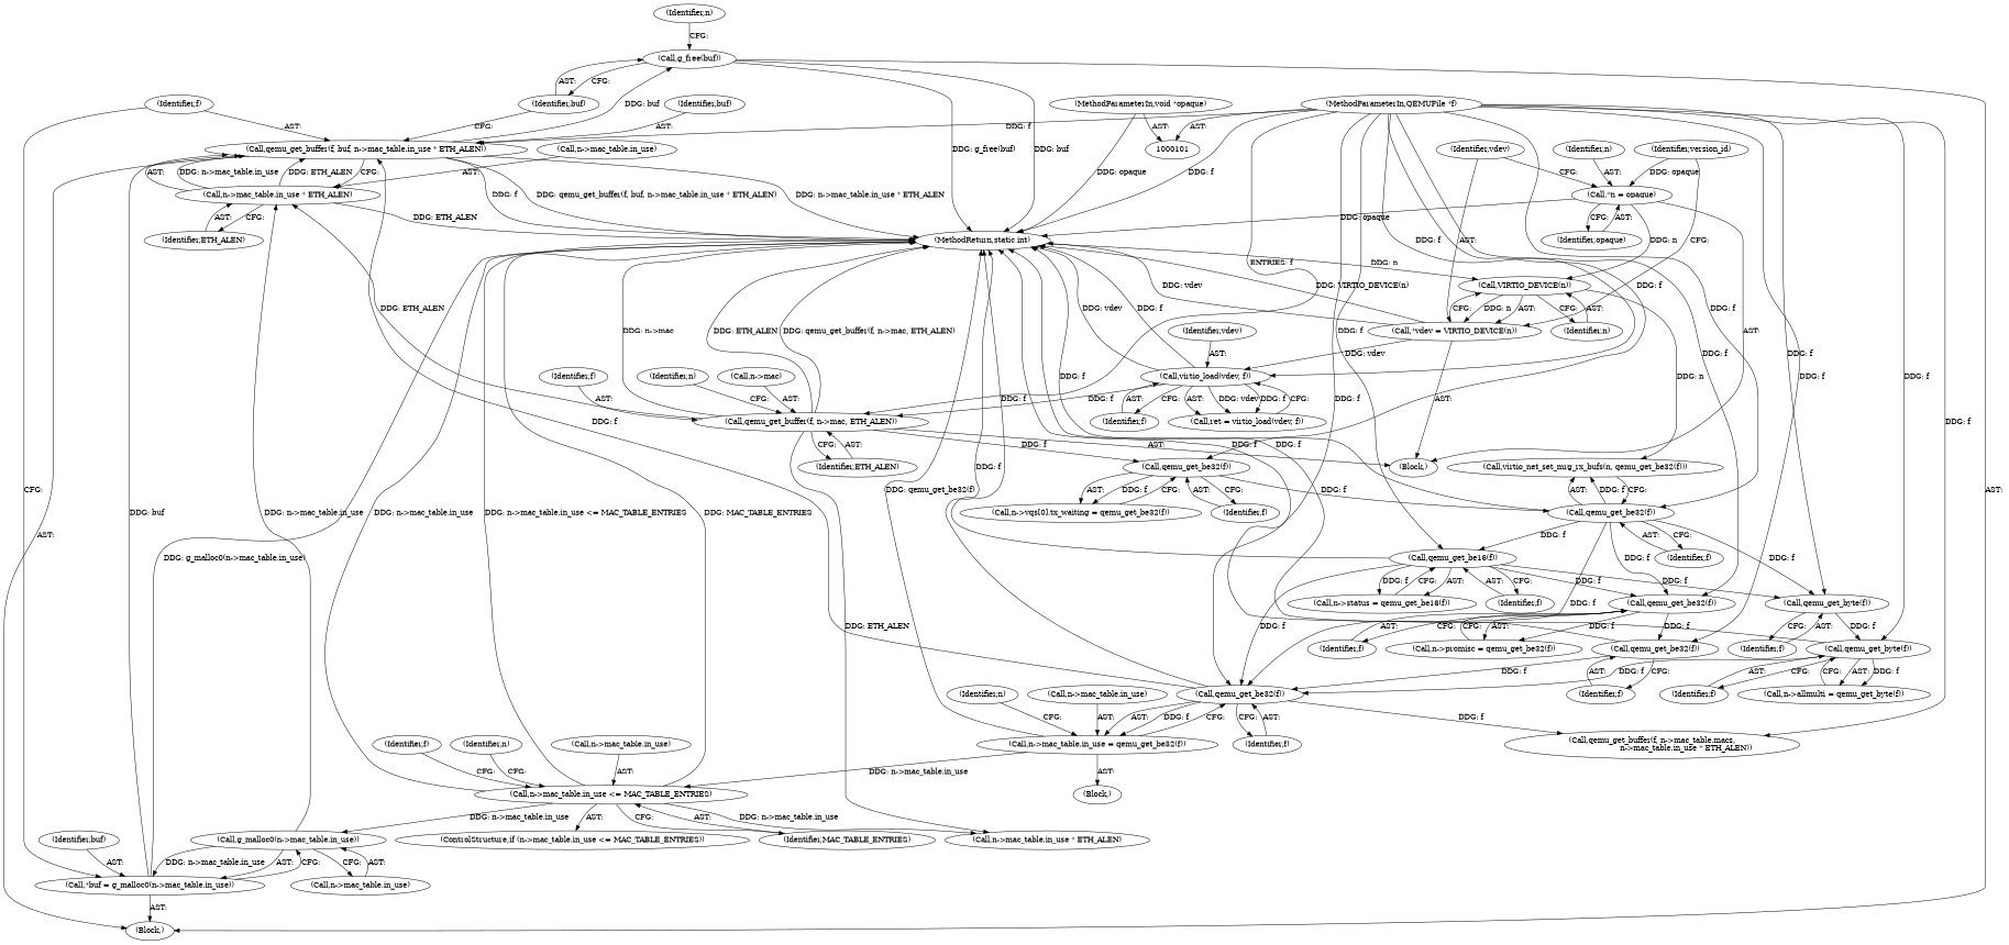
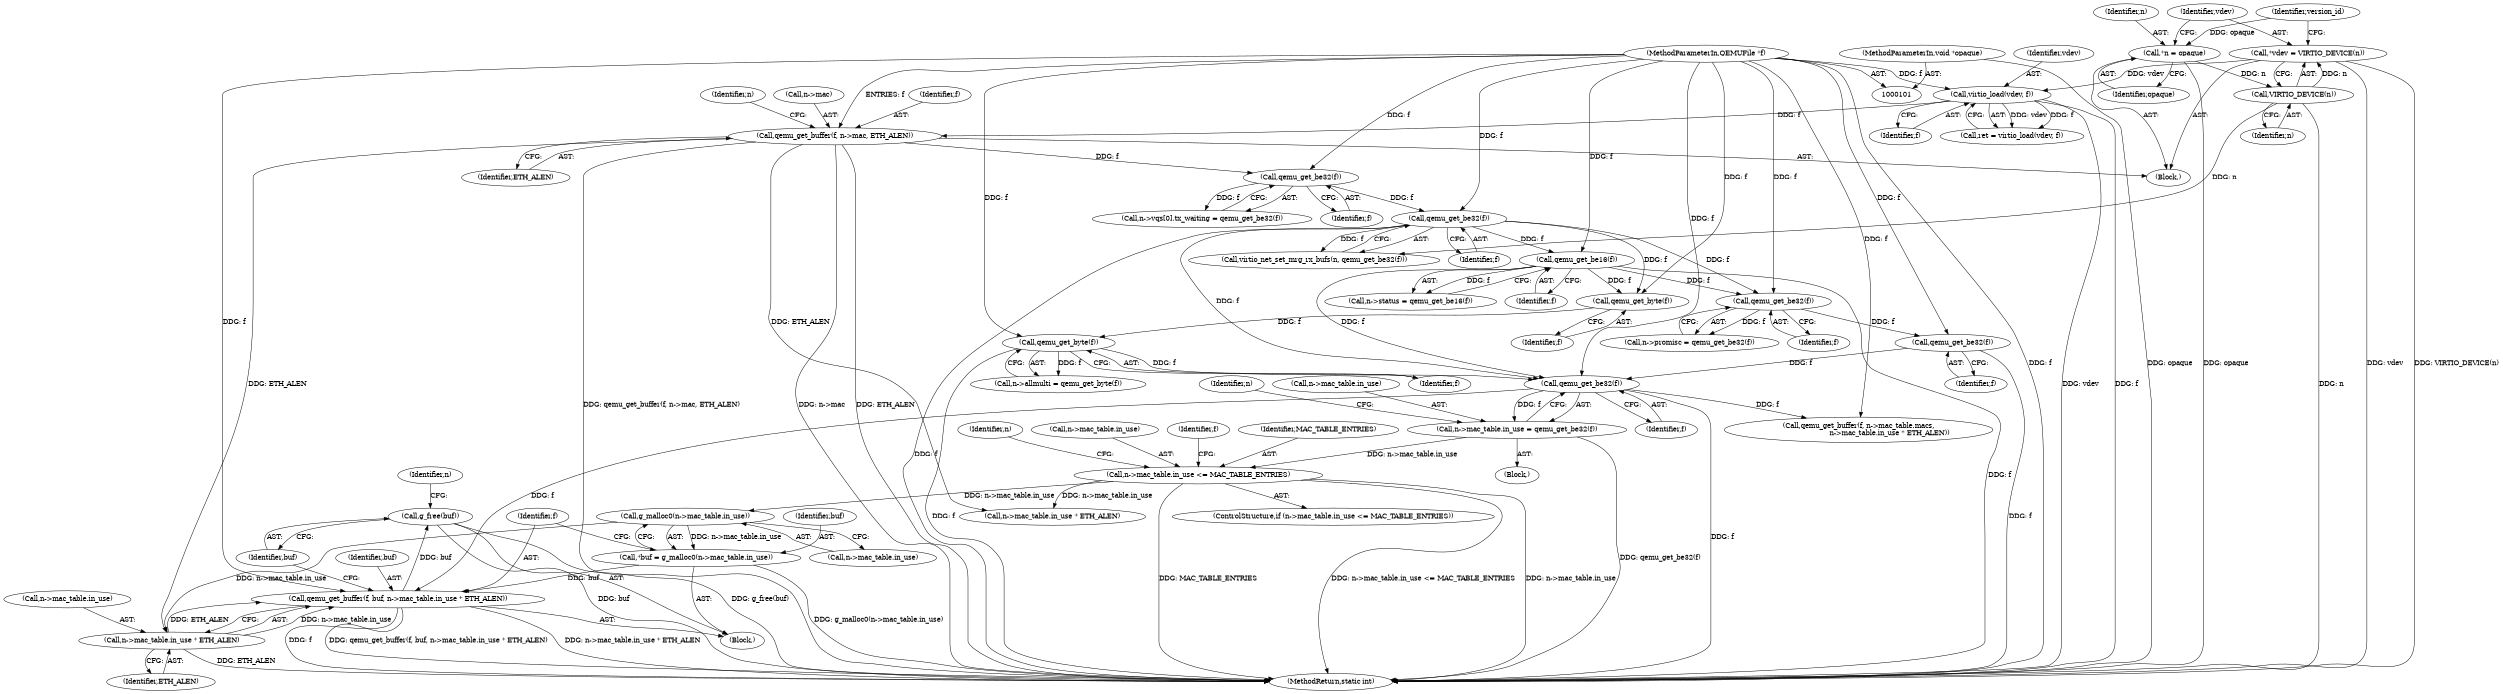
  digraph {
    n1 [label="(Call,g_free(buf))"]
    n2 [label="(Identifier,buf)"]
    n3 [label="(MethodReturn,static int)"]
    n4 [label="(Block,)"]
    n5 [label="(Call,qemu_get_buffer(f, buf, n->mac_table.in_use * ETH_ALEN))"]
    n6 [label="(Call,n->mac_table.in_use * ETH_ALEN)"]
    n7 [label="(Identifier,ETH_ALEN)"]
    n8 [label="(Call,qemu_get_be32(f))"]
    n9 [label="(Call,n->mac_table.in_use = qemu_get_be32(f))"]
    n10 [label="(Call,qemu_get_buffer(f, n->mac_table.macs,\n                             n->mac_table.in_use * ETH_ALEN))"]
    n11 [label="(Identifier,f)"]
    n12 [label="(Call,n->mac_table.in_use <= MAC_TABLE_ENTRIES)"]
    n13 [label="(Block,)"]
    n14 [label="(Call,qemu_get_be16(f))"]
    n15 [label="(Call,qemu_get_be32(f))"]
    n16 [label="(Call,qemu_get_byte(f))"]
    n17 [label="(Call,n->status = qemu_get_be16(f))"]
    n18 [label="(Identifier,f)"]
    n19 [label="(Call,qemu_get_be32(f))"]
    n20 [label="(Call,n->promisc = qemu_get_be32(f))"]
    n21 [label="(Identifier,f)"]
    n22 [label="(Call,qemu_get_byte(f))"]
    n23 [label="(Identifier,f)"]
    n24 [label="(Call,qemu_get_be32(f))"]
    n25 [label="(Identifier,f)"]
    n26 [label="(Call,virtio_net_set_mrg_rx_bufs(n, qemu_get_be32(f)))"]
    n27 [label="(Call,qemu_get_be32(f))"]
    n28 [label="(Call,n->vqs[0].tx_waiting = qemu_get_be32(f))"]
    n29 [label="(Identifier,f)"]
    n30 [label="(Call,qemu_get_buffer(f, n->mac, ETH_ALEN))"]
    n31 [label="(Block,)"]
    n32 [label="(Identifier,ETH_ALEN)"]
    n33 [label="(Call,n->mac_table.in_use * ETH_ALEN)"]
    n34 [label="(Call,virtio_load(vdev, f))"]
    n35 [label="(Identifier,f)"]
    n36 [label="(Call,ret = virtio_load(vdev, f))"]
    n37 [label="(Call,*vdev = VIRTIO_DEVICE(n))"]
    n38 [label="(Call,VIRTIO_DEVICE(n))"]
    n39 [label="(Identifier,n)"]
    n40 [label="(Call,*n = opaque)"]
    n41 [label="(Identifier,opaque)"]
    n42 [label="(MethodParameterIn,void *opaque)"]
    1000101
    n44 [label="(MethodParameterIn,QEMUFile *f)"]
    n45 [label="(Identifier,f)"]
    n46 [label="(Call,n->allmulti = qemu_get_byte(f))"]
    n47 [label="(Identifier,f)"]
    n48 [label="(Call,*buf = g_malloc0(n->mac_table.in_use))"]
    n49 [label="(Call,g_malloc0(n->mac_table.in_use))"]
    n50 [label="(Call,n->mac_table.in_use)"]
    n51 [label="(ControlStructure,if (n->mac_table.in_use <= MAC_TABLE_ENTRIES))"]
    n52 [label="(Identifier,MAC_TABLE_ENTRIES)"]
    n53 [label="(Identifier,n)"]
    n54 [label="(Identifier,f)"]
    n55 [label="(Identifier,n)"]
    n56 [label="(Call,n->mac_table.in_use)"]
    n57 [label="(Identifier,version_id)"]
    n58 [label="(Identifier,n)"]
    n59 [label="(Call,n->mac_table.in_use)"]
    n60 [label="(Call,n->mac_table.in_use)"]
    n61 [label="(Identifier,f)"]
    n62 [label="(Identifier,buf)"]
    n63 [label="(Identifier,n)"]
    n64 [label="(Identifier,n)"]
    n65 [label="(Identifier,vdev)"]
    n66 [label="(Identifier,vdev)"]
    n67 [label="(Identifier,buf)"]
    n68 [label="(Call,n->mac)"]
    n69 [label="(Identifier,f)"]
    n1 -> n2 [label="CFG: "]
    n1 -> n3 [label="DDG: buf"]
    n1 -> n3 [label="DDG: g_free(buf)"]
    n1 -> n4 [label="AST: "]
    n2 -> n1 [label="AST: "]
    n2 -> n5 [label="CFG: "]
    n5 -> n1 [label="DDG: buf"]
    n5 -> n3 [label="DDG: f"]
    n5 -> n3 [label="DDG: qemu_get_buffer(f, buf, n->mac_table.in_use * ETH_ALEN)"]
    n5 -> n3 [label="DDG: n->mac_table.in_use * ETH_ALEN"]
    n5 -> n4 [label="AST: "]
    n5 -> n6 [label="CFG: "]
    n6 -> n3 [label="DDG: ETH_ALEN"]
    n6 -> n5 [label="AST: "]
    n6 -> n5 [label="DDG: n->mac_table.in_use"]
    n6 -> n5 [label="DDG: ETH_ALEN"]
    n6 -> n7 [label="CFG: "]
    n7 -> n6 [label="AST: "]
    n8 -> n3 [label="DDG: f"]
    n8 -> n5 [label="DDG: f"]
    n8 -> n9 [label="AST: "]
    n8 -> n9 [label="DDG: f"]
    n8 -> n10 [label="DDG: f"]
    n8 -> n11 [label="CFG: "]
    n9 -> n3 [label="DDG: qemu_get_be32(f)"]
    n9 -> n8 [label="CFG: "]
    n9 -> n12 [label="DDG: n->mac_table.in_use"]
    n9 -> n13 [label="AST: "]
    n11 -> n8 [label="AST: "]
    n12 -> n3 [label="DDG: MAC_TABLE_ENTRIES"]
    n12 -> n3 [label="DDG: n->mac_table.in_use <= MAC_TABLE_ENTRIES"]
    n12 -> n3 [label="DDG: n->mac_table.in_use"]
    n12 -> n33 [label="DDG: n->mac_table.in_use"]
    n12 -> n49 [label="DDG: n->mac_table.in_use"]
    n12 -> n51 [label="AST: "]
-   n12 -> n52 [label="CFG: "]
    n14 -> n3 [label="DDG: f"]
    n14 -> n8 [label="DDG: f"]
    n14 -> n15 [label="DDG: f"]
    n14 -> n16 [label="DDG: f"]
    n14 -> n17 [label="AST: "]
    n14 -> n17 [label="DDG: f"]
    n14 -> n18 [label="CFG: "]
    n15 -> n19 [label="DDG: f"]
    n15 -> n20 [label="AST: "]
    n15 -> n20 [label="DDG: f"]
    n15 -> n21 [label="CFG: "]
    n16 -> n22 [label="DDG: f"]
    n16 -> n23 [label="CFG: "]
    n17 -> n14 [label="CFG: "]
    n18 -> n14 [label="AST: "]
    n19 -> n3 [label="DDG: f"]
    n19 -> n8 [label="DDG: f"]
    n19 -> n45 [label="CFG: "]
    n20 -> n15 [label="CFG: "]
    n21 -> n15 [label="AST: "]
    n22 -> n3 [label="DDG: f"]
    n22 -> n8 [label="DDG: f"]
    n22 -> n46 [label="AST: "]
    n22 -> n46 [label="DDG: f"]
    n22 -> n47 [label="CFG: "]
    n23 -> n16 [label="AST: "]
    n24 -> n3 [label="DDG: f"]
    n24 -> n8 [label="DDG: f"]
    n24 -> n14 [label="DDG: f"]
    n24 -> n15 [label="DDG: f"]
    n24 -> n16 [label="DDG: f"]
    n24 -> n25 [label="CFG: "]
    n24 -> n26 [label="AST: "]
    n24 -> n26 [label="DDG: f"]
    n25 -> n24 [label="AST: "]
    n26 -> n24 [label="CFG: "]
    n27 -> n24 [label="DDG: f"]
    n27 -> n28 [label="AST: "]
    n27 -> n28 [label="DDG: f"]
    n27 -> n29 [label="CFG: "]
    n28 -> n27 [label="CFG: "]
    n29 -> n27 [label="AST: "]
    n30 -> n3 [label="DDG: n->mac"]
    n30 -> n3 [label="DDG: qemu_get_buffer(f, n->mac, ETH_ALEN)"]
    n30 -> n3 [label="DDG: ETH_ALEN"]
    n30 -> n6 [label="DDG: ETH_ALEN"]
    n30 -> n27 [label="DDG: f"]
    n30 -> n31 [label="AST: "]
    n30 -> n32 [label="CFG: "]
    n30 -> n33 [label="DDG: ETH_ALEN"]
    n32 -> n30 [label="AST: "]
    n34 -> n3 [label="DDG: vdev"]
    n34 -> n3 [label="DDG: f"]
    n34 -> n30 [label="DDG: f"]
    n34 -> n35 [label="CFG: "]
    n34 -> n36 [label="AST: "]
    n34 -> n36 [label="DDG: vdev"]
    n34 -> n36 [label="DDG: f"]
    n35 -> n34 [label="AST: "]
    n36 -> n34 [label="CFG: "]
    n37 -> n3 [label="DDG: vdev"]
    n37 -> n3 [label="DDG: VIRTIO_DEVICE(n)"]
    n37 -> n31 [label="AST: "]
    n37 -> n34 [label="DDG: vdev"]
    n37 -> n38 [label="CFG: "]
-   n3 -> n38 [label="DDG: n"]
+   n38 -> n3 [label="DDG: n"]
    n38 -> n26 [label="DDG: n"]
    n38 -> n37 [label="AST: "]
    n38 -> n37 [label="DDG: n"]
    n38 -> n39 [label="CFG: "]
    n39 -> n38 [label="AST: "]
    n40 -> n3 [label="DDG: opaque"]
    n40 -> n31 [label="AST: "]
    n40 -> n38 [label="DDG: n"]
    n40 -> n41 [label="CFG: "]
    n41 -> n40 [label="AST: "]
    n42 -> n3 [label="DDG: opaque"]
    n42 -> 1000101 [label="AST: "]
    n44 -> n3 [label="DDG: f"]
    n44 -> n5 [label="DDG: f"]
    n44 -> n8 [label="DDG: f"]
    n44 -> n10 [label="DDG: f"]
    n44 -> n14 [label="DDG: f"]
    n44 -> n15 [label="DDG: f"]
    n44 -> n16 [label="DDG: f"]
    n44 -> n19 [label="DDG: f"]
    n44 -> n22 [label="DDG: f"]
    n44 -> n24 [label="DDG: f"]
    n44 -> n27 [label="DDG: f"]
    n44 -> n30 [label="ENTRIES: f"]
    n44 -> n34 [label="DDG: f"]
    n44 -> 1000101 [label="AST: "]
    n45 -> n19 [label="AST: "]
    n46 -> n22 [label="CFG: "]
    n47 -> n22 [label="AST: "]
    n48 -> n3 [label="DDG: g_malloc0(n->mac_table.in_use)"]
    n48 -> n4 [label="AST: "]
    n48 -> n5 [label="DDG: buf"]
    n48 -> n49 [label="CFG: "]
    n49 -> n6 [label="DDG: n->mac_table.in_use"]
    n49 -> n48 [label="AST: "]
    n49 -> n48 [label="DDG: n->mac_table.in_use"]
    n49 -> n50 [label="CFG: "]
    n50 -> n49 [label="AST: "]
    n52 -> n12 [label="AST: "]
    n53 -> n9 [label="CFG: "]
    n54 -> n5 [label="AST: "]
    n54 -> n48 [label="CFG: "]
    n55 -> n12 [label="CFG: "]
    n56 -> n6 [label="AST: "]
    n57 -> n37 [label="CFG: "]
    n57 -> n40 [label="DDG: opaque"]
    n58 -> n40 [label="AST: "]
    n59 -> n12 [label="AST: "]
    n60 -> n9 [label="AST: "]
    n61 -> n30 [label="AST: "]
    n62 -> n5 [label="AST: "]
    n63 -> n1 [label="CFG: "]
    n64 -> n30 [label="CFG: "]
    n65 -> n34 [label="AST: "]
    n66 -> n37 [label="AST: "]
    n66 -> n40 [label="CFG: "]
    n67 -> n48 [label="AST: "]
    n68 -> n30 [label="AST: "]
    n69 -> n12 [label="CFG: "]
  }
